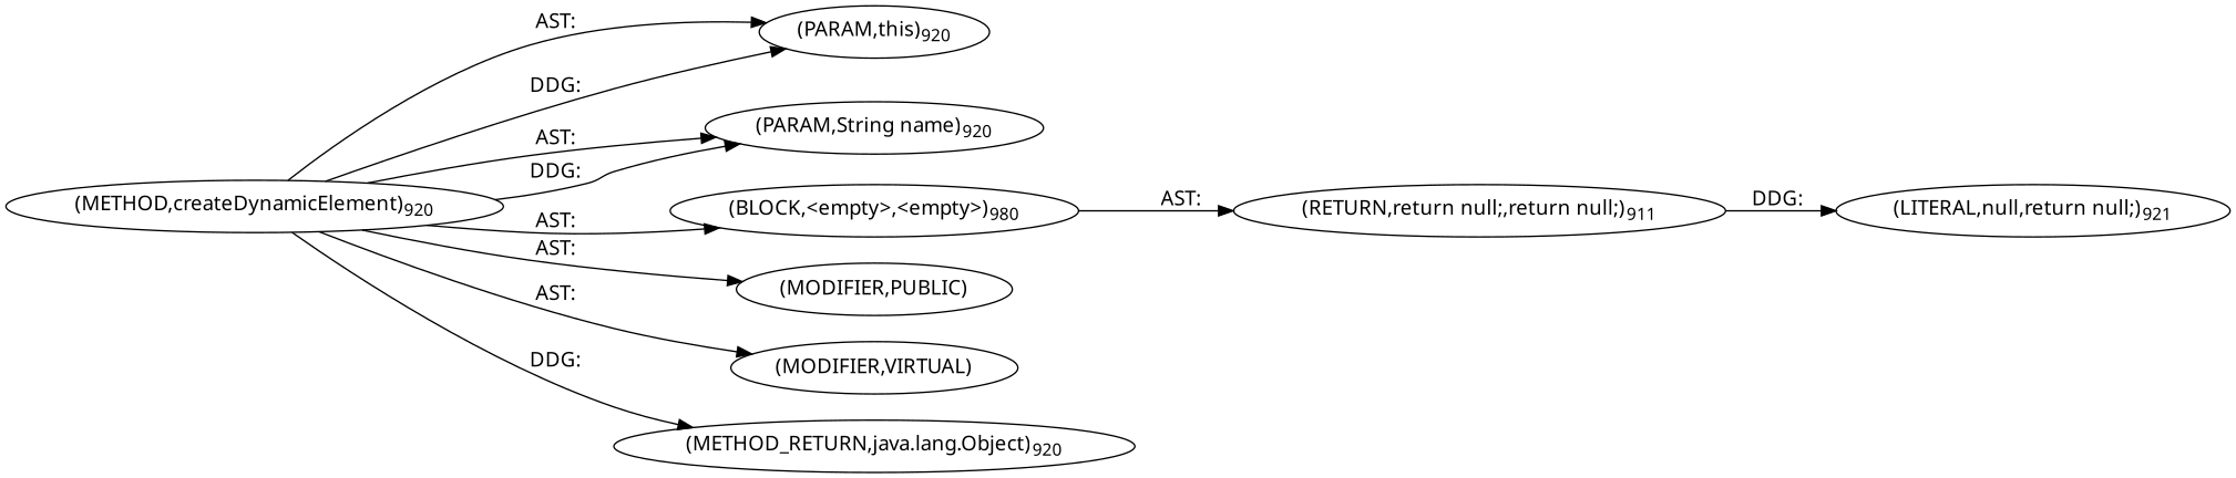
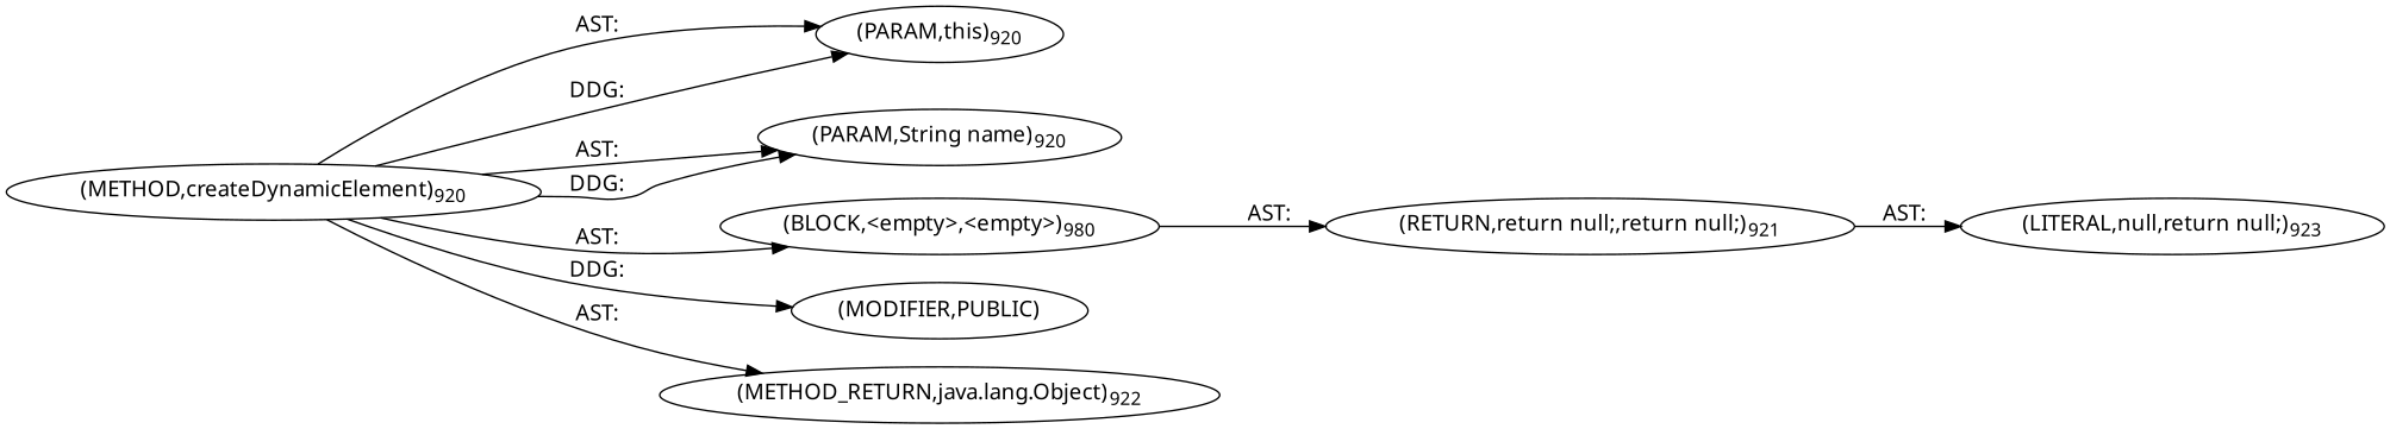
  digraph {
    fontname="Noto Sans"
    rankdir=LR
    node [fontname="Noto Sans"]
    edge [fontname="Noto Sans"]
    n1 [label=<(METHOD,createDynamicElement)<SUB>920</SUB>>]
    n2 [label=<(PARAM,this)<SUB>920</SUB>>]
    n3 [label=<(PARAM,String name)<SUB>920</SUB>>]
    n4 [label=<(BLOCK,&lt;empty&gt;,&lt;empty&gt;)<SUB>980</SUB>>]
    n5 [label=<(MODIFIER,PUBLIC)>]
-   n6 [label=<(MODIFIER,VIRTUAL)>]
-   n7 [label=<(METHOD_RETURN,java.lang.Object)<SUB>920</SUB>>]
-   n8 [label=<(RETURN,return null;,return null;)<SUB>911</SUB>>]
-   n9 [label=<(LITERAL,null,return null;)<SUB>921</SUB>>]
+   n7 [label=<(METHOD_RETURN,java.lang.Object)<SUB>922</SUB>>]
+   n8 [label=<(RETURN,return null;,return null;)<SUB>921</SUB>>]
+   n9 [label=<(LITERAL,null,return null;)<SUB>923</SUB>>]
    n1 -> n2 [label="AST: "]
    n1 -> n2 [label="DDG: "]
    n1 -> n3 [label="AST: "]
    n1 -> n3 [label="DDG: "]
    n1 -> n4 [label="AST: "]
-   n1 -> n5 [label="AST: "]
-   n1 -> n6 [label="AST: "]
-   n1 -> n7 [label="DDG: "]
+   n1 -> n5 [label="DDG: "]
+   n1 -> n7 [label="AST: "]
    n4 -> n8 [label="AST: "]
-   n8 -> n9 [label="DDG: "]
+   n8 -> n9 [label="AST: "]
  }
